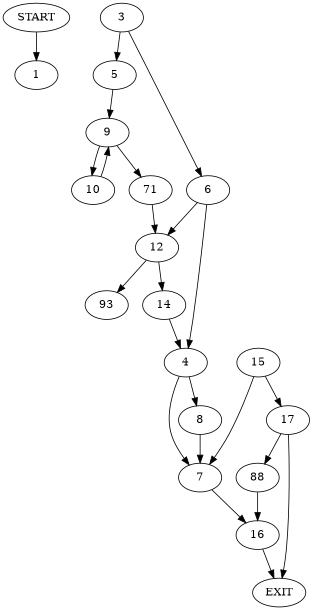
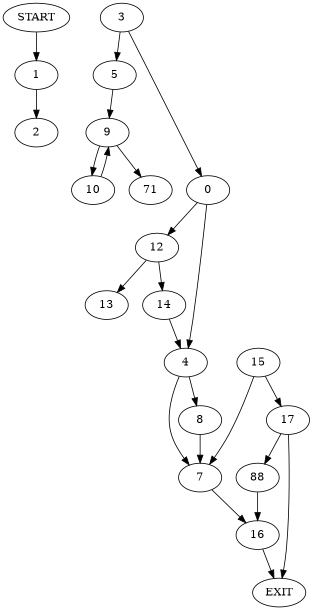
  digraph {
    n1 [label=START]
    1
+   2
    n4 [label=EXIT]
    3
    5
-   6
+   6 [label=0]
    4
    7
    8
    9
    12
    16
    10
    n15 [label=71]
    15
    17
-   13 [label=93]
+   13
    14
    n20 [label=88]
    n1 -> 1
+   1 -> 2
    3 -> 5
    3 -> 6
    5 -> 9
    6 -> 4
    6 -> 12
    4 -> 7
    4 -> 8
    7 -> 16
    8 -> 7
    9 -> 10
    9 -> n15
    12 -> 13
    12 -> 14
    16 -> n4
    10 -> 9
-   n15 -> 12
    15 -> 7
    15 -> 17
    17 -> n4
    17 -> n20
    14 -> 4
    n20 -> 16
  }
